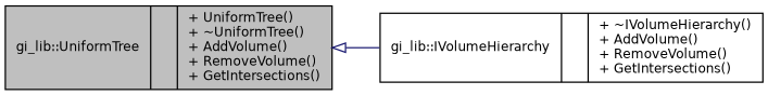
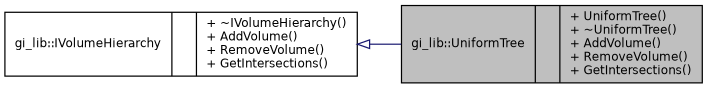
  digraph {
    rankdir=LR
    node [color=black fontname=Helvetica fontsize=10 shape=record style=filled]
    n1 [fillcolor=grey75 fontcolor=black height=0.2 label="{gi_lib::UniformTree\n||+ UniformTree()\l+ ~UniformTree()\l+ AddVolume()\l+ RemoveVolume()\l+ GetIntersections()\l}" width=0.4]
    n2 [fillcolor=white height=0.2 label="{gi_lib::IVolumeHierarchy\n||+ ~IVolumeHierarchy()\l+ AddVolume()\l+ RemoveVolume()\l+ GetIntersections()\l}" width=0.4]
-   n1 -> n2 [arrowtail=onormal color=midnightblue dir=back fontname=Helvetica fontsize=10 labelfontname=Helvetica labelfontsize=10 style=solid]
+   n2 -> n1 [arrowtail=onormal color=midnightblue dir=back fontname=Helvetica fontsize=10 labelfontname=Helvetica labelfontsize=10 style=solid]
  }
